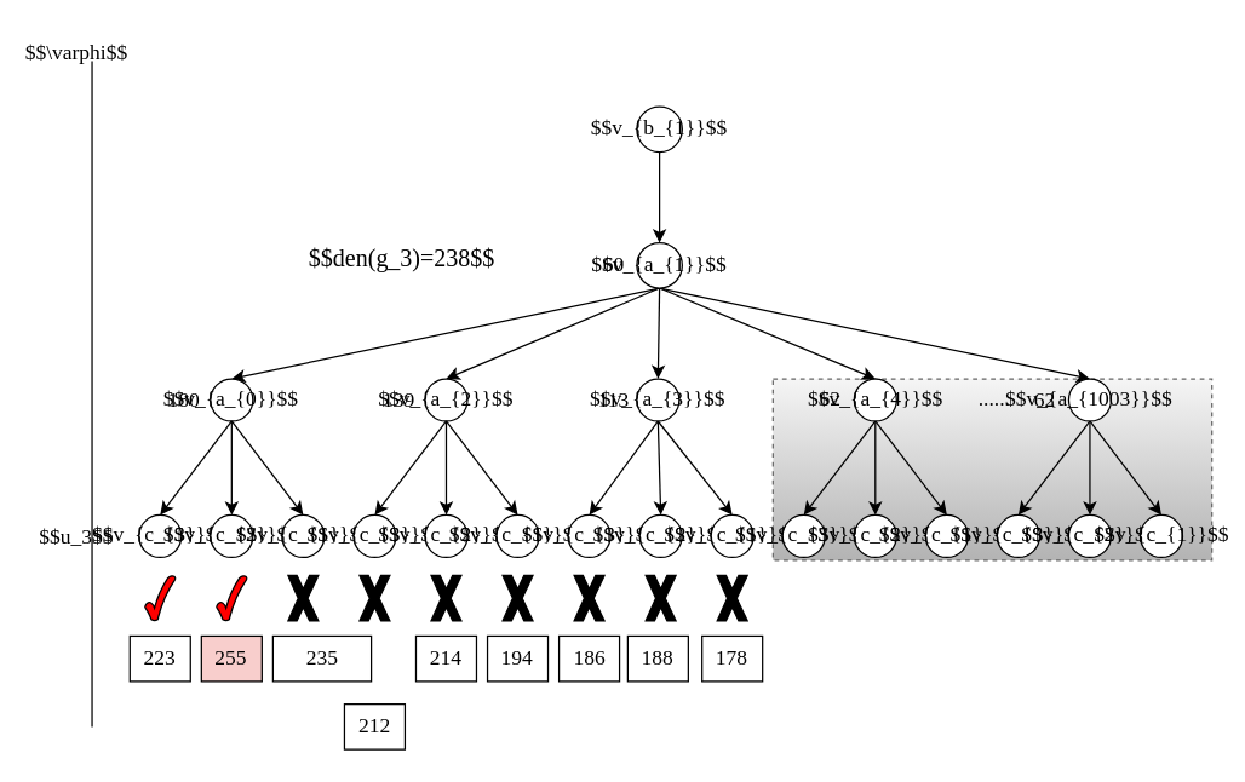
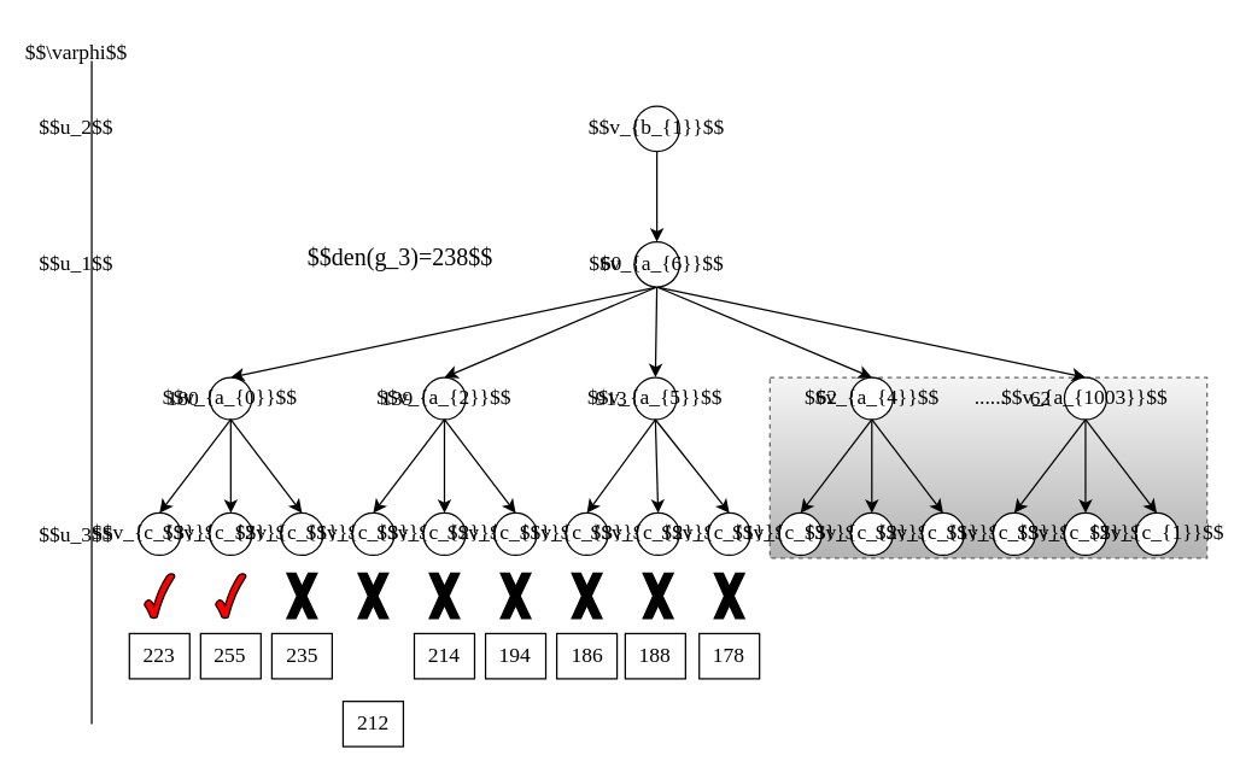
  <mxCell id="0" />
  <mxCell id="1" parent="0" />
  <mxCell id="2" value="" style="rounded=0;whiteSpace=wrap;html=1;dashed=1;fillColor=#f5f5f5;strokeColor=#666666;gradientColor=#b3b3b3;" parent="1" vertex="1"><mxGeometry x="510" y="250" width="290" height="120" as="geometry" /></mxCell>
  <mxCell id="3" value="" style="endArrow=none;html=1;rounded=0;fontSize=14;fontFamily=Times New Roman;" parent="1" edge="1"><mxGeometry width="50" height="50" relative="1" as="geometry"><mxPoint x="60" y="480" as="sourcePoint" /><mxPoint x="60" y="40" as="targetPoint" /></mxGeometry></mxCell>
  <mxCell id="4" value="$$\varphi$$" style="text;html=1;strokeColor=none;fillColor=none;align=center;verticalAlign=middle;whiteSpace=wrap;rounded=0;fontFamily=Times New Roman;fontSize=14;" parent="1" vertex="1"><mxGeometry x="20" y="20" width="60" height="30" as="geometry" /></mxCell>
+ <mxCell id="5" value="$$u_2$$" style="text;html=1;strokeColor=none;fillColor=none;align=center;verticalAlign=middle;whiteSpace=wrap;rounded=0;fontFamily=Times New Roman;fontSize=14;" parent="1" vertex="1"><mxGeometry x="20" y="70" width="60" height="30" as="geometry" /></mxCell>
+ <mxCell id="6" value="$$u_1$$" style="text;html=1;strokeColor=none;fillColor=none;align=center;verticalAlign=middle;whiteSpace=wrap;rounded=0;fontFamily=Times New Roman;fontSize=14;" parent="1" vertex="1"><mxGeometry x="20" y="160" width="60" height="30" as="geometry" /></mxCell>
  <mxCell id="7" style="edgeStyle=none;shape=connector;rounded=0;orthogonalLoop=1;jettySize=auto;html=1;exitX=0.5;exitY=0;exitDx=0;exitDy=0;labelBackgroundColor=default;strokeColor=default;align=center;verticalAlign=middle;fontFamily=Times New Roman;fontSize=14;fontColor=default;endArrow=classic;" parent="1" edge="1"><mxGeometry relative="1" as="geometry"><mxPoint x="351.5" y="80" as="sourcePoint" /><mxPoint x="351.5" y="80" as="targetPoint" /></mxGeometry></mxCell>
  <mxCell id="8" style="edgeStyle=none;shape=connector;rounded=0;orthogonalLoop=1;jettySize=auto;html=1;exitX=0.5;exitY=1;exitDx=0;exitDy=0;entryX=0.5;entryY=0;entryDx=0;entryDy=0;labelBackgroundColor=default;strokeColor=default;align=center;verticalAlign=middle;fontFamily=Times New Roman;fontSize=14;fontColor=default;endArrow=classic;" parent="1" source="9" edge="1"><mxGeometry relative="1" as="geometry"><mxPoint x="435" y="160" as="targetPoint" /></mxGeometry></mxCell>
  <mxCell id="9" value="$$v_{b_{1}}$$" style="ellipse;whiteSpace=wrap;html=1;aspect=fixed;fontFamily=Times New Roman;fontSize=14;fontColor=default;" parent="1" vertex="1"><mxGeometry x="420" y="70" width="30" height="30" as="geometry" /></mxCell>
  <mxCell id="10" style="edgeStyle=none;shape=connector;rounded=0;orthogonalLoop=1;jettySize=auto;html=1;exitX=0.5;exitY=1;exitDx=0;exitDy=0;entryX=0.5;entryY=0;entryDx=0;entryDy=0;labelBackgroundColor=default;strokeColor=default;align=center;verticalAlign=middle;fontFamily=Helvetica;fontSize=11;fontColor=default;endArrow=classic;" parent="1" source="15" target="21" edge="1"><mxGeometry relative="1" as="geometry" /></mxCell>
  <mxCell id="11" style="edgeStyle=none;shape=connector;rounded=0;orthogonalLoop=1;jettySize=auto;html=1;exitX=0.5;exitY=1;exitDx=0;exitDy=0;entryX=0.5;entryY=0;entryDx=0;entryDy=0;labelBackgroundColor=default;strokeColor=default;align=center;verticalAlign=middle;fontFamily=Helvetica;fontSize=11;fontColor=default;endArrow=classic;" parent="1" source="15" target="22" edge="1"><mxGeometry relative="1" as="geometry" /></mxCell>
  <mxCell id="12" style="edgeStyle=none;shape=connector;rounded=0;orthogonalLoop=1;jettySize=auto;html=1;exitX=0.5;exitY=1;exitDx=0;exitDy=0;entryX=0.5;entryY=0;entryDx=0;entryDy=0;labelBackgroundColor=default;strokeColor=default;align=center;verticalAlign=middle;fontFamily=Helvetica;fontSize=11;fontColor=default;endArrow=classic;" parent="1" source="15" target="47" edge="1"><mxGeometry relative="1" as="geometry" /></mxCell>
  <mxCell id="13" style="edgeStyle=none;shape=connector;rounded=0;orthogonalLoop=1;jettySize=auto;html=1;exitX=0.5;exitY=1;exitDx=0;exitDy=0;entryX=0.5;entryY=0;entryDx=0;entryDy=0;labelBackgroundColor=default;strokeColor=default;align=center;verticalAlign=middle;fontFamily=Helvetica;fontSize=11;fontColor=default;endArrow=classic;" parent="1" source="15" target="51" edge="1"><mxGeometry relative="1" as="geometry" /></mxCell>
  <mxCell id="14" style="edgeStyle=none;shape=connector;rounded=0;orthogonalLoop=1;jettySize=auto;html=1;exitX=0.5;exitY=1;exitDx=0;exitDy=0;entryX=0.5;entryY=0;entryDx=0;entryDy=0;labelBackgroundColor=default;strokeColor=default;align=center;verticalAlign=middle;fontFamily=Helvetica;fontSize=11;fontColor=default;endArrow=classic;" parent="1" source="15" target="55" edge="1"><mxGeometry relative="1" as="geometry" /></mxCell>
- <mxCell id="15" value="$$v_{a_{1}}$$" style="ellipse;whiteSpace=wrap;html=1;aspect=fixed;fontFamily=Times New Roman;fontSize=14;fontColor=default;" parent="1" vertex="1"><mxGeometry x="420" y="160" width="30" height="30" as="geometry" /></mxCell>
+ <mxCell id="15" value="$$v_{a_{6}}$$" style="ellipse;whiteSpace=wrap;html=1;aspect=fixed;fontFamily=Times New Roman;fontSize=14;fontColor=default;" parent="1" vertex="1"><mxGeometry x="420" y="160" width="30" height="30" as="geometry" /></mxCell>
  <mxCell id="16" value="$$u_3$$" style="text;html=1;strokeColor=none;fillColor=none;align=center;verticalAlign=middle;whiteSpace=wrap;rounded=0;fontFamily=Times New Roman;fontSize=14;" parent="1" vertex="1"><mxGeometry x="20" y="340" width="60" height="30" as="geometry" /></mxCell>
  <mxCell id="17" value="" style="verticalLabelPosition=bottom;verticalAlign=top;html=1;shape=mxgraph.basic.x;fontFamily=Times New Roman;fontSize=14;fontColor=default;fillColor=#000000;" parent="1" vertex="1"><mxGeometry x="189.52" y="380" width="20" height="30" as="geometry" /></mxCell>
  <mxCell id="18" value="223" style="rounded=0;whiteSpace=wrap;html=1;fontSize=14;fontFamily=Times New Roman;" parent="1" vertex="1"><mxGeometry x="85" y="420" width="40" height="30" as="geometry" /></mxCell>
- <mxCell id="19" value="255" style="rounded=0;whiteSpace=wrap;html=1;fontSize=14;fontFamily=Times New Roman;fillColor=#f8cecc;" parent="1" vertex="1"><mxGeometry x="132.26" y="420" width="40" height="30" as="geometry" /></mxCell>
- <mxCell id="20" value="235" style="rounded=0;whiteSpace=wrap;html=1;fontSize=14;fontFamily=Times New Roman;" parent="1" vertex="1"><mxGeometry x="179.52" y="420" width="65" height="30" as="geometry" /></mxCell>
+ <mxCell id="19" value="255" style="rounded=0;whiteSpace=wrap;html=1;fontSize=14;fontFamily=Times New Roman;" parent="1" vertex="1"><mxGeometry x="132.26" y="420" width="40" height="30" as="geometry" /></mxCell>
+ <mxCell id="20" value="235" style="rounded=0;whiteSpace=wrap;html=1;fontSize=14;fontFamily=Times New Roman;" parent="1" vertex="1"><mxGeometry x="179.52" y="420" width="40" height="30" as="geometry" /></mxCell>
  <mxCell id="21" value="$$v_{a_{0}}$$" style="ellipse;whiteSpace=wrap;html=1;aspect=fixed;fontFamily=Times New Roman;fontSize=14;fontColor=default;" parent="1" vertex="1"><mxGeometry x="138.26" y="250" width="28" height="28" as="geometry" /></mxCell>
  <mxCell id="22" value="$$v_{a_{2}}$$" style="ellipse;whiteSpace=wrap;html=1;aspect=fixed;fontFamily=Times New Roman;fontSize=14;fontColor=default;" parent="1" vertex="1"><mxGeometry x="280.041" y="250" width="28" height="28" as="geometry" /></mxCell>
  <mxCell id="23" value="$$v_{c_{3}}$$" style="ellipse;whiteSpace=wrap;html=1;aspect=fixed;fontFamily=Times New Roman;fontSize=14;fontColor=default;" parent="1" vertex="1"><mxGeometry x="91" y="340" width="28" height="28" as="geometry" /></mxCell>
  <mxCell id="24" style="edgeStyle=none;shape=connector;rounded=0;orthogonalLoop=1;jettySize=auto;html=1;exitX=0.5;exitY=1;exitDx=0;exitDy=0;entryX=0.5;entryY=0;entryDx=0;entryDy=0;labelBackgroundColor=default;strokeColor=default;align=center;verticalAlign=middle;fontFamily=Times New Roman;fontSize=14;fontColor=default;endArrow=classic;" parent="1" source="21" target="23" edge="1"><mxGeometry relative="1" as="geometry" /></mxCell>
  <mxCell id="25" value="$$v_{c_{2}}$$" style="ellipse;whiteSpace=wrap;html=1;aspect=fixed;fontFamily=Times New Roman;fontSize=14;fontColor=default;" parent="1" vertex="1"><mxGeometry x="138.26" y="340" width="28" height="28" as="geometry" /></mxCell>
  <mxCell id="26" style="edgeStyle=none;shape=connector;rounded=0;orthogonalLoop=1;jettySize=auto;html=1;exitX=0.5;exitY=1;exitDx=0;exitDy=0;entryX=0.5;entryY=0;entryDx=0;entryDy=0;labelBackgroundColor=default;strokeColor=default;align=center;verticalAlign=middle;fontFamily=Times New Roman;fontSize=14;fontColor=default;endArrow=classic;" parent="1" source="21" target="25" edge="1"><mxGeometry relative="1" as="geometry" /></mxCell>
  <mxCell id="27" value="$$v_{c_{1}}$$" style="ellipse;whiteSpace=wrap;html=1;aspect=fixed;fontFamily=Times New Roman;fontSize=14;fontColor=default;" parent="1" vertex="1"><mxGeometry x="185.521" y="340" width="28" height="28" as="geometry" /></mxCell>
  <mxCell id="28" style="edgeStyle=none;shape=connector;rounded=0;orthogonalLoop=1;jettySize=auto;html=1;exitX=0.5;exitY=1;exitDx=0;exitDy=0;entryX=0.5;entryY=0;entryDx=0;entryDy=0;labelBackgroundColor=default;strokeColor=default;align=center;verticalAlign=middle;fontFamily=Times New Roman;fontSize=14;fontColor=default;endArrow=classic;" parent="1" source="21" target="27" edge="1"><mxGeometry relative="1" as="geometry" /></mxCell>
  <mxCell id="29" value="$$v_{c_{3}}$$" style="ellipse;whiteSpace=wrap;html=1;aspect=fixed;fontFamily=Times New Roman;fontSize=14;fontColor=default;" parent="1" vertex="1"><mxGeometry x="232.781" y="340" width="28" height="28" as="geometry" /></mxCell>
  <mxCell id="30" style="edgeStyle=none;shape=connector;rounded=0;orthogonalLoop=1;jettySize=auto;html=1;exitX=0.5;exitY=1;exitDx=0;exitDy=0;entryX=0.5;entryY=0;entryDx=0;entryDy=0;labelBackgroundColor=default;strokeColor=default;align=center;verticalAlign=middle;fontFamily=Times New Roman;fontSize=14;fontColor=default;endArrow=classic;" parent="1" source="22" target="29" edge="1"><mxGeometry relative="1" as="geometry" /></mxCell>
  <mxCell id="31" value="$$v_{c_{2}}$$" style="ellipse;whiteSpace=wrap;html=1;aspect=fixed;fontFamily=Times New Roman;fontSize=14;fontColor=default;" parent="1" vertex="1"><mxGeometry x="280.041" y="340" width="28" height="28" as="geometry" /></mxCell>
  <mxCell id="32" style="edgeStyle=none;shape=connector;rounded=0;orthogonalLoop=1;jettySize=auto;html=1;exitX=0.5;exitY=1;exitDx=0;exitDy=0;entryX=0.5;entryY=0;entryDx=0;entryDy=0;labelBackgroundColor=default;strokeColor=default;align=center;verticalAlign=middle;fontFamily=Times New Roman;fontSize=14;fontColor=default;endArrow=classic;" parent="1" source="22" target="31" edge="1"><mxGeometry relative="1" as="geometry" /></mxCell>
  <mxCell id="33" value="$$v_{c_{1}}$$" style="ellipse;whiteSpace=wrap;html=1;aspect=fixed;fontFamily=Times New Roman;fontSize=14;fontColor=default;" parent="1" vertex="1"><mxGeometry x="327.301" y="340" width="28" height="28" as="geometry" /></mxCell>
  <mxCell id="34" style="edgeStyle=none;shape=connector;rounded=0;orthogonalLoop=1;jettySize=auto;html=1;exitX=0.5;exitY=1;exitDx=0;exitDy=0;entryX=0.5;entryY=0;entryDx=0;entryDy=0;labelBackgroundColor=default;strokeColor=default;align=center;verticalAlign=middle;fontFamily=Times New Roman;fontSize=14;fontColor=default;endArrow=classic;" parent="1" source="22" target="33" edge="1"><mxGeometry relative="1" as="geometry" /></mxCell>
  <mxCell id="35" value="$$v_{c_{3}}$$" style="ellipse;whiteSpace=wrap;html=1;aspect=fixed;fontFamily=Times New Roman;fontSize=14;fontColor=default;" parent="1" vertex="1"><mxGeometry x="374.562" y="340" width="28" height="28" as="geometry" /></mxCell>
  <mxCell id="36" value="$$v_{c_{2}}$$" style="ellipse;whiteSpace=wrap;html=1;aspect=fixed;fontFamily=Times New Roman;fontSize=14;fontColor=default;" parent="1" vertex="1"><mxGeometry x="421.822" y="340" width="28" height="28" as="geometry" /></mxCell>
  <mxCell id="37" value="$$v_{c_{1}}$$" style="ellipse;whiteSpace=wrap;html=1;aspect=fixed;fontFamily=Times New Roman;fontSize=14;fontColor=default;" parent="1" vertex="1"><mxGeometry x="469.082" y="340" width="28" height="28" as="geometry" /></mxCell>
  <mxCell id="38" value="$$v_{c_{3}}$$" style="ellipse;whiteSpace=wrap;html=1;aspect=fixed;fontFamily=Times New Roman;fontSize=14;fontColor=default;" parent="1" vertex="1"><mxGeometry x="516.342" y="340" width="28" height="28" as="geometry" /></mxCell>
  <mxCell id="39" value="$$v_{c_{2}}$$" style="ellipse;whiteSpace=wrap;html=1;aspect=fixed;fontFamily=Times New Roman;fontSize=14;fontColor=default;" parent="1" vertex="1"><mxGeometry x="563.603" y="340" width="28" height="28" as="geometry" /></mxCell>
  <mxCell id="40" value="$$v_{c_{1}}$$" style="ellipse;whiteSpace=wrap;html=1;aspect=fixed;fontFamily=Times New Roman;fontSize=14;fontColor=default;" parent="1" vertex="1"><mxGeometry x="610.863" y="340" width="28" height="28" as="geometry" /></mxCell>
  <mxCell id="41" value="$$v_{c_{3}}$$" style="ellipse;whiteSpace=wrap;html=1;aspect=fixed;fontFamily=Times New Roman;fontSize=14;fontColor=default;" parent="1" vertex="1"><mxGeometry x="658.123" y="340" width="28" height="28" as="geometry" /></mxCell>
  <mxCell id="42" value="$$v_{c_{2}}$$" style="ellipse;whiteSpace=wrap;html=1;aspect=fixed;fontFamily=Times New Roman;fontSize=14;fontColor=default;" parent="1" vertex="1"><mxGeometry x="705.384" y="340" width="28" height="28" as="geometry" /></mxCell>
  <mxCell id="43" value="$$v_{c_{1}}$$" style="ellipse;whiteSpace=wrap;html=1;aspect=fixed;fontFamily=Times New Roman;fontSize=14;fontColor=default;" parent="1" vertex="1"><mxGeometry x="752.644" y="340" width="28" height="28" as="geometry" /></mxCell>
  <mxCell id="44" style="edgeStyle=none;shape=connector;rounded=0;orthogonalLoop=1;jettySize=auto;html=1;exitX=0.5;exitY=1;exitDx=0;exitDy=0;entryX=0.5;entryY=0;entryDx=0;entryDy=0;labelBackgroundColor=default;strokeColor=default;align=center;verticalAlign=middle;fontFamily=Times New Roman;fontSize=14;fontColor=default;endArrow=classic;" parent="1" source="47" target="35" edge="1"><mxGeometry relative="1" as="geometry" /></mxCell>
  <mxCell id="45" style="edgeStyle=none;shape=connector;rounded=0;orthogonalLoop=1;jettySize=auto;html=1;exitX=0.5;exitY=1;exitDx=0;exitDy=0;entryX=0.5;entryY=0;entryDx=0;entryDy=0;labelBackgroundColor=default;strokeColor=default;align=center;verticalAlign=middle;fontFamily=Times New Roman;fontSize=14;fontColor=default;endArrow=classic;" parent="1" source="47" target="36" edge="1"><mxGeometry relative="1" as="geometry" /></mxCell>
  <mxCell id="46" style="edgeStyle=none;shape=connector;rounded=0;orthogonalLoop=1;jettySize=auto;html=1;exitX=0.5;exitY=1;exitDx=0;exitDy=0;entryX=0.5;entryY=0;entryDx=0;entryDy=0;labelBackgroundColor=default;strokeColor=default;align=center;verticalAlign=middle;fontFamily=Times New Roman;fontSize=14;fontColor=default;endArrow=classic;" parent="1" source="47" target="37" edge="1"><mxGeometry relative="1" as="geometry" /></mxCell>
- <mxCell id="47" value="$$v_{a_{3}}$$" style="ellipse;whiteSpace=wrap;html=1;aspect=fixed;fontFamily=Times New Roman;fontSize=14;fontColor=default;" parent="1" vertex="1"><mxGeometry x="420" y="250" width="28" height="28" as="geometry" /></mxCell>
+ <mxCell id="47" value="$$v_{a_{5}}$$" style="ellipse;whiteSpace=wrap;html=1;aspect=fixed;fontFamily=Times New Roman;fontSize=14;fontColor=default;" parent="1" vertex="1"><mxGeometry x="420" y="250" width="28" height="28" as="geometry" /></mxCell>
  <mxCell id="48" style="edgeStyle=none;shape=connector;rounded=0;orthogonalLoop=1;jettySize=auto;html=1;exitX=0.5;exitY=1;exitDx=0;exitDy=0;entryX=0.5;entryY=0;entryDx=0;entryDy=0;labelBackgroundColor=default;strokeColor=default;align=center;verticalAlign=middle;fontFamily=Times New Roman;fontSize=14;fontColor=default;endArrow=classic;" parent="1" source="51" target="38" edge="1"><mxGeometry relative="1" as="geometry" /></mxCell>
  <mxCell id="49" style="edgeStyle=none;shape=connector;rounded=0;orthogonalLoop=1;jettySize=auto;html=1;exitX=0.5;exitY=1;exitDx=0;exitDy=0;entryX=0.5;entryY=0;entryDx=0;entryDy=0;labelBackgroundColor=default;strokeColor=default;align=center;verticalAlign=middle;fontFamily=Times New Roman;fontSize=14;fontColor=default;endArrow=classic;" parent="1" source="51" target="39" edge="1"><mxGeometry relative="1" as="geometry" /></mxCell>
  <mxCell id="50" style="edgeStyle=none;shape=connector;rounded=0;orthogonalLoop=1;jettySize=auto;html=1;exitX=0.5;exitY=1;exitDx=0;exitDy=0;entryX=0.5;entryY=0;entryDx=0;entryDy=0;labelBackgroundColor=default;strokeColor=default;align=center;verticalAlign=middle;fontFamily=Times New Roman;fontSize=14;fontColor=default;endArrow=classic;" parent="1" source="51" target="40" edge="1"><mxGeometry relative="1" as="geometry" /></mxCell>
  <mxCell id="51" value="$$v_{a_{4}}$$" style="ellipse;whiteSpace=wrap;html=1;aspect=fixed;fontFamily=Times New Roman;fontSize=14;fontColor=default;" parent="1" vertex="1"><mxGeometry x="563.603" y="250" width="28" height="28" as="geometry" /></mxCell>
  <mxCell id="52" style="edgeStyle=none;shape=connector;rounded=0;orthogonalLoop=1;jettySize=auto;html=1;exitX=0.5;exitY=1;exitDx=0;exitDy=0;entryX=0.5;entryY=0;entryDx=0;entryDy=0;labelBackgroundColor=default;strokeColor=default;align=center;verticalAlign=middle;fontFamily=Times New Roman;fontSize=14;fontColor=default;endArrow=classic;" parent="1" source="55" target="41" edge="1"><mxGeometry relative="1" as="geometry" /></mxCell>
  <mxCell id="53" style="edgeStyle=none;shape=connector;rounded=0;orthogonalLoop=1;jettySize=auto;html=1;exitX=0.5;exitY=1;exitDx=0;exitDy=0;entryX=0.5;entryY=0;entryDx=0;entryDy=0;labelBackgroundColor=default;strokeColor=default;align=center;verticalAlign=middle;fontFamily=Times New Roman;fontSize=14;fontColor=default;endArrow=classic;" parent="1" source="55" target="42" edge="1"><mxGeometry relative="1" as="geometry" /></mxCell>
  <mxCell id="54" style="edgeStyle=none;shape=connector;rounded=0;orthogonalLoop=1;jettySize=auto;html=1;exitX=0.5;exitY=1;exitDx=0;exitDy=0;entryX=0.5;entryY=0;entryDx=0;entryDy=0;labelBackgroundColor=default;strokeColor=default;align=center;verticalAlign=middle;fontFamily=Times New Roman;fontSize=14;fontColor=default;endArrow=classic;" parent="1" source="55" target="43" edge="1"><mxGeometry relative="1" as="geometry" /></mxCell>
  <mxCell id="55" value="$$v_{a_{1003}}$$" style="ellipse;whiteSpace=wrap;html=1;aspect=fixed;fontFamily=Times New Roman;fontSize=14;fontColor=default;" parent="1" vertex="1"><mxGeometry x="705.384" y="250" width="28" height="28" as="geometry" /></mxCell>
  <mxCell id="56" value="......" style="text;html=1;strokeColor=none;fillColor=none;align=center;verticalAlign=middle;whiteSpace=wrap;rounded=0;fontSize=14;fontFamily=Times New Roman;fontColor=default;" parent="1" vertex="1"><mxGeometry x="628.285" y="250" width="56.712" height="28" as="geometry" /></mxCell>
  <mxCell id="57" value="" style="verticalLabelPosition=bottom;verticalAlign=top;html=1;shape=mxgraph.basic.tick;fontFamily=Times New Roman;fontSize=14;fontColor=#000000;fillColor=#ff0000;" parent="1" vertex="1"><mxGeometry x="95" y="380" width="20" height="30" as="geometry" /></mxCell>
  <mxCell id="58" value="$$den(g_3)=238$$" style="text;html=1;strokeColor=none;fillColor=none;align=center;verticalAlign=middle;whiteSpace=wrap;rounded=0;fontSize=16;fontFamily=Times New Roman;fontColor=default;" parent="1" vertex="1"><mxGeometry x="219.52" y="150" width="90" height="40" as="geometry" /></mxCell>
  <mxCell id="59" value="60" style="text;html=1;strokeColor=none;fillColor=none;align=center;verticalAlign=middle;whiteSpace=wrap;rounded=0;fontFamily=Times New Roman;fontSize=14;" parent="1" vertex="1"><mxGeometry x="375" y="160" width="60" height="30" as="geometry" /></mxCell>
  <mxCell id="60" value="180" style="text;html=1;strokeColor=none;fillColor=none;align=center;verticalAlign=middle;whiteSpace=wrap;rounded=0;fontFamily=Times New Roman;fontSize=14;" parent="1" vertex="1"><mxGeometry x="91" y="250" width="60" height="30" as="geometry" /></mxCell>
  <mxCell id="61" value="139" style="text;html=1;strokeColor=none;fillColor=none;align=center;verticalAlign=middle;whiteSpace=wrap;rounded=0;fontFamily=Times New Roman;fontSize=14;" parent="1" vertex="1"><mxGeometry x="232.78" y="250" width="60" height="30" as="geometry" /></mxCell>
- <mxCell id="62" value="113" style="text;html=1;strokeColor=none;fillColor=none;align=center;verticalAlign=middle;whiteSpace=wrap;rounded=0;fontFamily=Times New Roman;fontSize=14;" parent="1" vertex="1"><mxGeometry x="374.56" y="250" width="60" height="30" as="geometry" /></mxCell>
+ <mxCell id="62" value="913" style="text;html=1;strokeColor=none;fillColor=none;align=center;verticalAlign=middle;whiteSpace=wrap;rounded=0;fontFamily=Times New Roman;fontSize=14;" parent="1" vertex="1"><mxGeometry x="374.56" y="250" width="60" height="30" as="geometry" /></mxCell>
  <mxCell id="63" value="62" style="text;html=1;strokeColor=none;fillColor=none;align=center;verticalAlign=middle;whiteSpace=wrap;rounded=0;fontFamily=Times New Roman;fontSize=14;" parent="1" vertex="1"><mxGeometry x="518.34" y="249" width="60" height="30" as="geometry" /></mxCell>
  <mxCell id="64" value="62" style="text;html=1;strokeColor=none;fillColor=none;align=center;verticalAlign=middle;whiteSpace=wrap;rounded=0;fontFamily=Times New Roman;fontSize=14;" parent="1" vertex="1"><mxGeometry x="660.12" y="250" width="60" height="30" as="geometry" /></mxCell>
  <mxCell id="65" value="" style="verticalLabelPosition=bottom;verticalAlign=top;html=1;shape=mxgraph.basic.x;fontFamily=Times New Roman;fontSize=14;fontColor=default;fillColor=#000000;" parent="1" vertex="1"><mxGeometry x="236.78" y="380" width="20" height="30" as="geometry" /></mxCell>
  <mxCell id="66" value="" style="verticalLabelPosition=bottom;verticalAlign=top;html=1;shape=mxgraph.basic.x;fontFamily=Times New Roman;fontSize=14;fontColor=default;fillColor=#000000;" parent="1" vertex="1"><mxGeometry x="284.04" y="380" width="20" height="30" as="geometry" /></mxCell>
  <mxCell id="67" value="" style="verticalLabelPosition=bottom;verticalAlign=top;html=1;shape=mxgraph.basic.x;fontFamily=Times New Roman;fontSize=14;fontColor=default;fillColor=#000000;" parent="1" vertex="1"><mxGeometry x="331.3" y="380" width="20" height="30" as="geometry" /></mxCell>
  <mxCell id="68" value="" style="verticalLabelPosition=bottom;verticalAlign=top;html=1;shape=mxgraph.basic.x;fontFamily=Times New Roman;fontSize=14;fontColor=default;fillColor=#000000;" parent="1" vertex="1"><mxGeometry x="378.56" y="380" width="20" height="30" as="geometry" /></mxCell>
  <mxCell id="69" value="" style="verticalLabelPosition=bottom;verticalAlign=top;html=1;shape=mxgraph.basic.x;fontFamily=Times New Roman;fontSize=14;fontColor=default;fillColor=#000000;" parent="1" vertex="1"><mxGeometry x="425.82" y="380" width="20" height="30" as="geometry" /></mxCell>
  <mxCell id="70" value="" style="verticalLabelPosition=bottom;verticalAlign=top;html=1;shape=mxgraph.basic.x;fontFamily=Times New Roman;fontSize=14;fontColor=default;fillColor=#000000;" parent="1" vertex="1"><mxGeometry x="473.08" y="380" width="20" height="30" as="geometry" /></mxCell>
  <mxCell id="71" value="212" style="rounded=0;whiteSpace=wrap;html=1;fontSize=14;fontFamily=Times New Roman;" parent="1" vertex="1"><mxGeometry x="226.78" y="465" width="40" height="30" as="geometry" /></mxCell>
  <mxCell id="72" value="214" style="rounded=0;whiteSpace=wrap;html=1;fontSize=14;fontFamily=Times New Roman;" parent="1" vertex="1"><mxGeometry x="274.04" y="420" width="40" height="30" as="geometry" /></mxCell>
  <mxCell id="73" value="194" style="rounded=0;whiteSpace=wrap;html=1;fontSize=14;fontFamily=Times New Roman;" parent="1" vertex="1"><mxGeometry x="321.3" y="420" width="40" height="30" as="geometry" /></mxCell>
  <mxCell id="74" value="186" style="rounded=0;whiteSpace=wrap;html=1;fontSize=14;fontFamily=Times New Roman;" parent="1" vertex="1"><mxGeometry x="368.56" y="420" width="40" height="30" as="geometry" /></mxCell>
  <mxCell id="75" value="188" style="rounded=0;whiteSpace=wrap;html=1;fontSize=14;fontFamily=Times New Roman;" parent="1" vertex="1"><mxGeometry x="414" y="420" width="40" height="30" as="geometry" /></mxCell>
  <mxCell id="76" value="178" style="rounded=0;whiteSpace=wrap;html=1;fontSize=14;fontFamily=Times New Roman;" parent="1" vertex="1"><mxGeometry x="463.08" y="420" width="40" height="30" as="geometry" /></mxCell>
  <mxCell id="77" value="" style="verticalLabelPosition=bottom;verticalAlign=top;html=1;shape=mxgraph.basic.tick;fontFamily=Times New Roman;fontSize=14;fontColor=#000000;fillColor=#ff0000;" vertex="1" parent="1"><mxGeometry x="142.26" y="380" width="20" height="30" as="geometry" /></mxCell>
